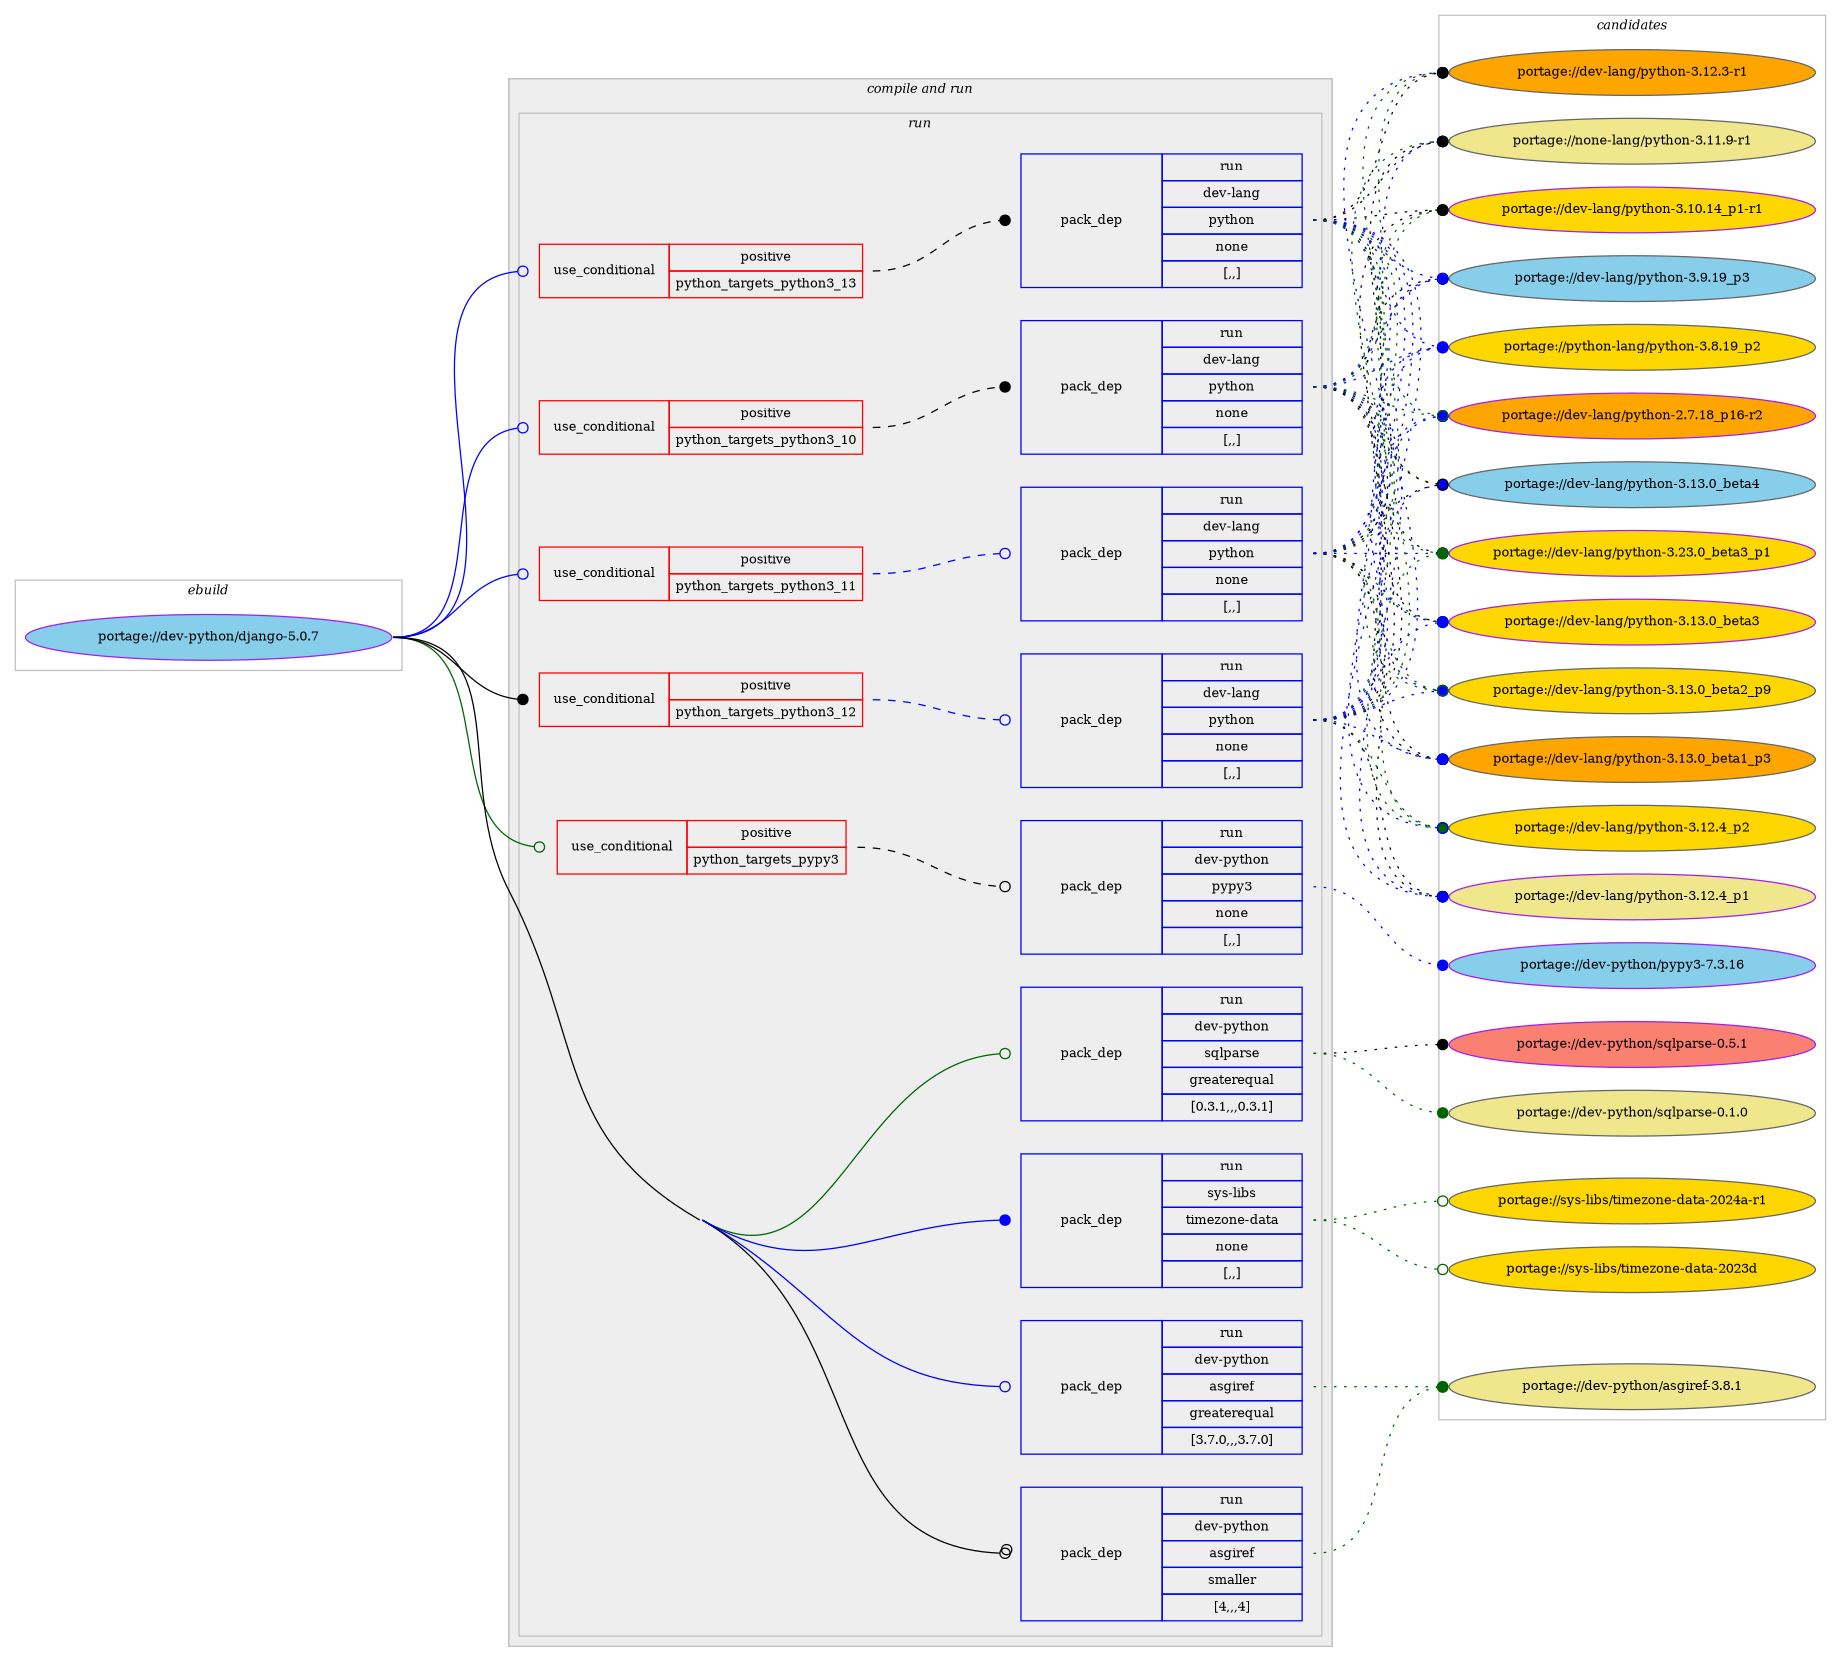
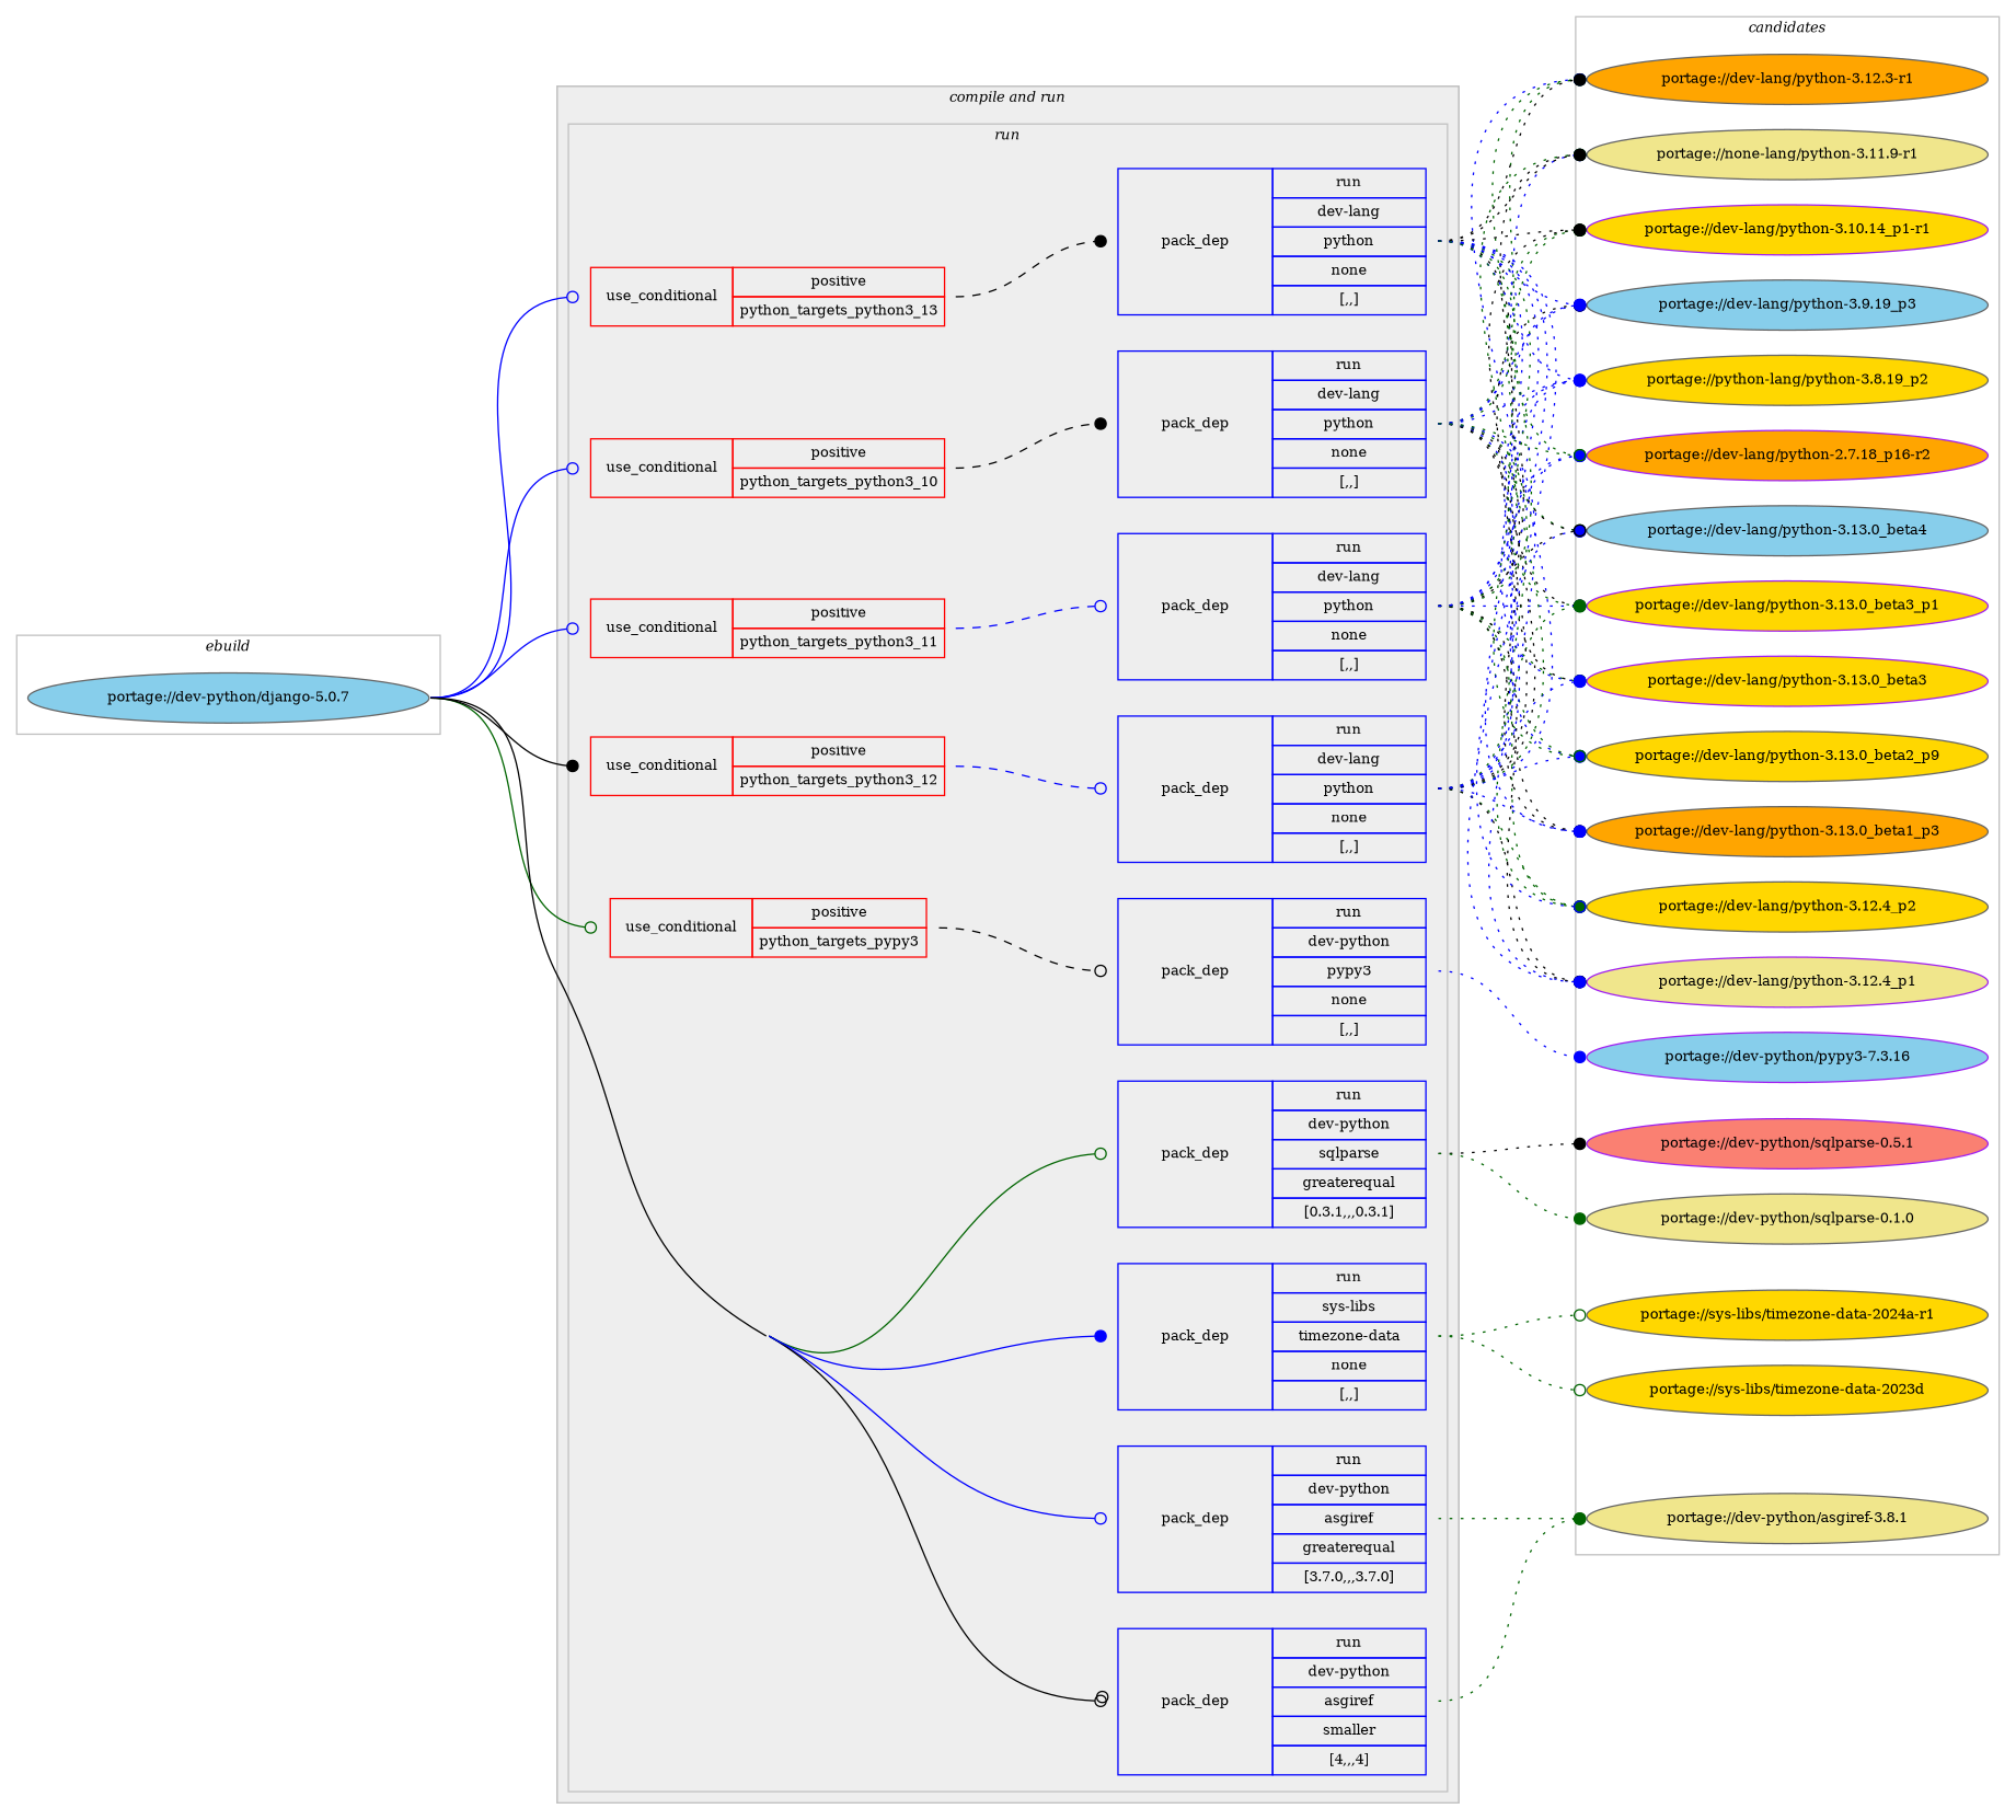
  digraph {
    compound=true
    concentrate=true
    fontname="DejaVu Serif"
    fontsize=10
    newrank=true
    rankdir=LR
    ranksep=1.5
    node [color=gray40 fontname="DejaVu Serif" fontsize=10 style=filled]
    edge [arrowhead=dot color=blue fontname="DejaVu Serif" headport=w style=dotted tailport=e weight=100]
-   n1 [color=purple fillcolor=skyblue label="portage://dev-python/django-5.0.7" width=4]
+   n1 [fillcolor=skyblue label="portage://dev-python/django-5.0.7" width=4]
    n2 [color=blue label=<<TABLE BORDER="0" CELLBORDER="1" CELLSPACING="0" CELLPADDING="4" WIDTH="220"><TR><TD ROWSPAN="6" CELLPADDING="30">pack_dep</TD></TR><TR><TD WIDTH="110">run</TD></TR><TR><TD>dev-python</TD></TR><TR><TD>pypy3</TD></TR><TR><TD>none</TD></TR><TR><TD>[,,]</TD></TR></TABLE>> shape=none style=""]
    n3 [color=red label=<<TABLE BORDER="0" CELLBORDER="1" CELLSPACING="0" CELLPADDING="4"><TR><TD ROWSPAN="3" CELLPADDING="10">use_conditional</TD></TR><TR><TD>positive</TD></TR><TR><TD>python_targets_pypy3</TD></TR></TABLE>> shape=none style=""]
    n4 [color=blue label=<<TABLE BORDER="0" CELLBORDER="1" CELLSPACING="0" CELLPADDING="4" WIDTH="220"><TR><TD ROWSPAN="6" CELLPADDING="30">pack_dep</TD></TR><TR><TD WIDTH="110">run</TD></TR><TR><TD>dev-lang</TD></TR><TR><TD>python</TD></TR><TR><TD>none</TD></TR><TR><TD>[,,]</TD></TR></TABLE>> shape=none style=""]
    n5 [color=red label=<<TABLE BORDER="0" CELLBORDER="1" CELLSPACING="0" CELLPADDING="4"><TR><TD ROWSPAN="3" CELLPADDING="10">use_conditional</TD></TR><TR><TD>positive</TD></TR><TR><TD>python_targets_python3_10</TD></TR></TABLE>> shape=none style=""]
    n6 [color=blue label=<<TABLE BORDER="0" CELLBORDER="1" CELLSPACING="0" CELLPADDING="4" WIDTH="220"><TR><TD ROWSPAN="6" CELLPADDING="30">pack_dep</TD></TR><TR><TD WIDTH="110">run</TD></TR><TR><TD>dev-lang</TD></TR><TR><TD>python</TD></TR><TR><TD>none</TD></TR><TR><TD>[,,]</TD></TR></TABLE>> shape=none style=""]
    n7 [color=red label=<<TABLE BORDER="0" CELLBORDER="1" CELLSPACING="0" CELLPADDING="4"><TR><TD ROWSPAN="3" CELLPADDING="10">use_conditional</TD></TR><TR><TD>positive</TD></TR><TR><TD>python_targets_python3_11</TD></TR></TABLE>> shape=none style=""]
    n8 [color=blue label=<<TABLE BORDER="0" CELLBORDER="1" CELLSPACING="0" CELLPADDING="4" WIDTH="220"><TR><TD ROWSPAN="6" CELLPADDING="30">pack_dep</TD></TR><TR><TD WIDTH="110">run</TD></TR><TR><TD>dev-lang</TD></TR><TR><TD>python</TD></TR><TR><TD>none</TD></TR><TR><TD>[,,]</TD></TR></TABLE>> shape=none style=""]
    n9 [color=red label=<<TABLE BORDER="0" CELLBORDER="1" CELLSPACING="0" CELLPADDING="4"><TR><TD ROWSPAN="3" CELLPADDING="10">use_conditional</TD></TR><TR><TD>positive</TD></TR><TR><TD>python_targets_python3_12</TD></TR></TABLE>> shape=none style=""]
    n10 [color=blue label=<<TABLE BORDER="0" CELLBORDER="1" CELLSPACING="0" CELLPADDING="4" WIDTH="220"><TR><TD ROWSPAN="6" CELLPADDING="30">pack_dep</TD></TR><TR><TD WIDTH="110">run</TD></TR><TR><TD>dev-lang</TD></TR><TR><TD>python</TD></TR><TR><TD>none</TD></TR><TR><TD>[,,]</TD></TR></TABLE>> shape=none style=""]
    n11 [color=red label=<<TABLE BORDER="0" CELLBORDER="1" CELLSPACING="0" CELLPADDING="4"><TR><TD ROWSPAN="3" CELLPADDING="10">use_conditional</TD></TR><TR><TD>positive</TD></TR><TR><TD>python_targets_python3_13</TD></TR></TABLE>> shape=none style=""]
    n12 [color=blue label=<<TABLE BORDER="0" CELLBORDER="1" CELLSPACING="0" CELLPADDING="4" WIDTH="220"><TR><TD ROWSPAN="6" CELLPADDING="30">pack_dep</TD></TR><TR><TD WIDTH="110">run</TD></TR><TR><TD>dev-python</TD></TR><TR><TD>asgiref</TD></TR><TR><TD>greaterequal</TD></TR><TR><TD>[3.7.0,,,3.7.0]</TD></TR></TABLE>> shape=none style=""]
    n13 [color=blue label=<<TABLE BORDER="0" CELLBORDER="1" CELLSPACING="0" CELLPADDING="4" WIDTH="220"><TR><TD ROWSPAN="6" CELLPADDING="30">pack_dep</TD></TR><TR><TD WIDTH="110">run</TD></TR><TR><TD>dev-python</TD></TR><TR><TD>asgiref</TD></TR><TR><TD>smaller</TD></TR><TR><TD>[4,,,4]</TD></TR></TABLE>> shape=none style=""]
    n14 [color=blue label=<<TABLE BORDER="0" CELLBORDER="1" CELLSPACING="0" CELLPADDING="4" WIDTH="220"><TR><TD ROWSPAN="6" CELLPADDING="30">pack_dep</TD></TR><TR><TD WIDTH="110">run</TD></TR><TR><TD>dev-python</TD></TR><TR><TD>sqlparse</TD></TR><TR><TD>greaterequal</TD></TR><TR><TD>[0.3.1,,,0.3.1]</TD></TR></TABLE>> shape=none style=""]
    n15 [color=blue label=<<TABLE BORDER="0" CELLBORDER="1" CELLSPACING="0" CELLPADDING="4" WIDTH="220"><TR><TD ROWSPAN="6" CELLPADDING="30">pack_dep</TD></TR><TR><TD WIDTH="110">run</TD></TR><TR><TD>sys-libs</TD></TR><TR><TD>timezone-data</TD></TR><TR><TD>none</TD></TR><TR><TD>[,,]</TD></TR></TABLE>> shape=none style=""]
    n16 [color=purple fillcolor=skyblue label="portage://dev-python/pypy3-7.3.16" width=4]
    n17 [fillcolor=skyblue label="portage://dev-lang/python-3.13.0_beta4" width=4]
-   n18 [color=purple fillcolor=gold label="portage://dev-lang/python-3.23.0_beta3_p1" width=4]
+   n18 [color=purple fillcolor=gold label="portage://dev-lang/python-3.13.0_beta3_p1" width=4]
    n19 [color=purple fillcolor=gold label="portage://dev-lang/python-3.13.0_beta3" width=4]
    n20 [fillcolor=gold label="portage://dev-lang/python-3.13.0_beta2_p9" width=4]
    n21 [fillcolor=orange label="portage://dev-lang/python-3.13.0_beta1_p3" width=4]
    n22 [fillcolor=gold label="portage://dev-lang/python-3.12.4_p2" width=4]
    n23 [color=purple fillcolor=khaki label="portage://dev-lang/python-3.12.4_p1" width=4]
    n24 [fillcolor=orange label="portage://dev-lang/python-3.12.3-r1" width=4]
    n25 [fillcolor=khaki label="portage://none-lang/python-3.11.9-r1" width=4]
    n26 [color=purple fillcolor=gold label="portage://dev-lang/python-3.10.14_p1-r1" width=4]
    n27 [fillcolor=skyblue label="portage://dev-lang/python-3.9.19_p3" width=4]
    n28 [fillcolor=gold label="portage://python-lang/python-3.8.19_p2" width=4]
    n29 [color=purple fillcolor=orange label="portage://dev-lang/python-2.7.18_p16-r2" width=4]
    n30 [fillcolor=khaki label="portage://dev-python/asgiref-3.8.1" width=4]
    n31 [color=purple fillcolor=salmon label="portage://dev-python/sqlparse-0.5.1" width=4]
    n32 [fillcolor=khaki label="portage://dev-python/sqlparse-0.1.0" width=4]
    n33 [fillcolor=gold label="portage://sys-libs/timezone-data-2024a-r1" width=4]
    n34 [fillcolor=gold label="portage://sys-libs/timezone-data-2023d" width=4]
    subgraph cluster_1 {
      color=gray
      label=<<i>ebuild</i>>
      n1
    }
    subgraph cluster_2 {
      color=gray
      label=<<i>dependencies</i>>
      subgraph cluster_3 {
        color=gray
        fillcolor="#eeeeee"
        label=<<i>compile</i>>
        style=filled
      }
      subgraph cluster_4 {
        color=gray
        fillcolor="#eeeeee"
        label=<<i>compile and run</i>>
        style=filled
      }
      subgraph cluster_5 {
        color=gray
        fillcolor="#eeeeee"
        label=<<i>run</i>>
        style=filled
        subgraph sub_6 {
          color=gray
          fillcolor="#eeeeee"
          label=<<i>run</i>>
          style=filled
          n3
          subgraph sub_7 {
            color=gray
            fillcolor="#eeeeee"
            label=<<i>run</i>>
            style=filled
            n2
          }
        }
        subgraph sub_8 {
          color=gray
          fillcolor="#eeeeee"
          label=<<i>run</i>>
          style=filled
          n5
          subgraph sub_9 {
            color=gray
            fillcolor="#eeeeee"
            label=<<i>run</i>>
            style=filled
            n4
          }
        }
        subgraph sub_10 {
          color=gray
          fillcolor="#eeeeee"
          label=<<i>run</i>>
          style=filled
          n7
          subgraph sub_11 {
            color=gray
            fillcolor="#eeeeee"
            label=<<i>run</i>>
            style=filled
            n6
          }
        }
        subgraph sub_12 {
          color=gray
          fillcolor="#eeeeee"
          label=<<i>run</i>>
          style=filled
          n9
          subgraph sub_13 {
            color=gray
            fillcolor="#eeeeee"
            label=<<i>run</i>>
            style=filled
            n8
          }
        }
        subgraph sub_14 {
          color=gray
          fillcolor="#eeeeee"
          label=<<i>run</i>>
          style=filled
          n11
          subgraph sub_15 {
            color=gray
            fillcolor="#eeeeee"
            label=<<i>run</i>>
            style=filled
            n10
          }
        }
        subgraph sub_16 {
          color=gray
          fillcolor="#eeeeee"
          label=<<i>run</i>>
          style=filled
          n12
        }
        subgraph sub_17 {
          color=gray
          fillcolor="#eeeeee"
          label=<<i>run</i>>
          style=filled
          n13
        }
        subgraph sub_18 {
          color=gray
          fillcolor="#eeeeee"
          label=<<i>run</i>>
          style=filled
          n14
        }
        subgraph sub_19 {
          color=gray
          fillcolor="#eeeeee"
          label=<<i>run</i>>
          style=filled
          n15
        }
      }
    }
    subgraph cluster_20 {
      color=gray
      label=<<i>candidates</i>>
      rank=same
      subgraph sub_21 {
        color=black
        label=<<i>candidates</i>>
        nodesep=1
        rank=same
        n16
      }
      subgraph sub_22 {
        color=black
        label=<<i>candidates</i>>
        nodesep=1
        rank=same
        n17
        n18
        n19
        n20
        n21
        n22
        n23
        n24
        n25
        n26
        n27
        n28
        n29
      }
      subgraph sub_23 {
        color=black
        label=<<i>candidates</i>>
        nodesep=1
        rank=same
        n17
        n18
        n19
        n20
        n21
        n22
        n23
        n24
        n25
        n26
        n27
        n28
        n29
      }
      subgraph sub_24 {
        color=black
        label=<<i>candidates</i>>
        nodesep=1
        rank=same
        n17
        n18
        n19
        n20
        n21
        n22
        n23
        n24
        n25
        n26
        n27
        n28
        n29
      }
      subgraph sub_25 {
        color=black
        label=<<i>candidates</i>>
        nodesep=1
        rank=same
        n17
        n18
        n19
        n20
        n21
        n22
        n23
        n24
        n25
        n26
        n27
        n28
        n29
      }
      subgraph sub_26 {
        color=black
        label=<<i>candidates</i>>
        nodesep=1
        rank=same
        n30
      }
      subgraph sub_27 {
        color=black
        label=<<i>candidates</i>>
        nodesep=1
        rank=same
        n30
      }
      subgraph sub_28 {
        color=black
        label=<<i>candidates</i>>
        nodesep=1
        rank=same
        n31
        n32
      }
      subgraph sub_29 {
        color=black
        label=<<i>candidates</i>>
        nodesep=1
        rank=same
        n33
        n34
      }
    }
    n1 -> n3 [arrowhead=odot color=darkgreen style=solid weight=20]
    n1 -> n5 [arrowhead=odot style=solid weight=20]
    n1 -> n7 [arrowhead=odot style=solid weight=20]
    n1 -> n9 [color=black style=solid weight=20]
    n1 -> n11 [arrowhead=odot style=solid weight=20]
    n1 -> n12 [arrowhead=odot style=solid weight=20]
    n1 -> n13 [arrowhead=odot color=black style=solid weight=20]
    n1 -> n14 [arrowhead=odot color=darkgreen style=solid weight=20]
    n1 -> n15 [style=solid weight=20]
    n2 -> n16
    n3 -> n2 [arrowhead=odot color=black style=dashed weight=20]
    n4 -> n17 [color=darkgreen]
    n4 -> n18 [color=black]
    n4 -> n19 [arrowhead=odot color=black]
    n4 -> n20
    n4 -> n21 [arrowhead=odot color=black]
    n4 -> n22 [arrowhead=odot color=darkgreen]
    n4 -> n23
    n4 -> n24 [arrowhead=odot color=darkgreen]
    n4 -> n25
    n4 -> n26 [color=darkgreen]
    n4 -> n27 [arrowhead=odot]
    n4 -> n28
    n4 -> n29 [color=darkgreen]
    n5 -> n4 [color=black style=dashed weight=20]
    n6 -> n17 [color=black]
    n6 -> n18 [arrowhead=odot]
    n6 -> n19 [arrowhead=odot color=darkgreen]
    n6 -> n20 [color=darkgreen]
    n6 -> n21 [color=black]
    n6 -> n22 [color=darkgreen]
    n6 -> n23 [arrowhead=odot color=black]
    n6 -> n24 [arrowhead=odot color=darkgreen]
    n6 -> n25 [arrowhead=odot color=black]
    n6 -> n26 [color=darkgreen]
    n6 -> n27
    n6 -> n28
    n6 -> n29
    n7 -> n6 [arrowhead=odot style=dashed weight=20]
    n8 -> n17
    n8 -> n18 [arrowhead=odot color=darkgreen]
    n8 -> n19 [arrowhead=odot]
    n8 -> n20
    n8 -> n21
    n8 -> n22 [color=darkgreen]
    n8 -> n23 [arrowhead=odot color=black]
    n8 -> n24 [arrowhead=odot]
    n8 -> n25 [arrowhead=odot color=darkgreen]
    n8 -> n26 [arrowhead=odot color=black]
    n8 -> n27 [color=black]
    n8 -> n28 [arrowhead=odot]
    n8 -> n29
    n9 -> n8 [arrowhead=odot style=dashed weight=20]
    n10 -> n17 [arrowhead=odot color=black]
    n10 -> n18 [color=darkgreen]
    n10 -> n19
    n10 -> n20 [arrowhead=odot color=darkgreen]
    n10 -> n21
    n10 -> n22 [arrowhead=odot]
    n10 -> n23
    n10 -> n24 [color=black]
    n10 -> n25 [color=black]
    n10 -> n26 [color=black]
    n10 -> n27
    n10 -> n28 [arrowhead=odot]
    n10 -> n29 [arrowhead=odot color=darkgreen]
    n11 -> n10 [color=black style=dashed weight=20]
    n12 -> n30 [arrowhead=odot color=darkgreen]
    n13 -> n30 [color=darkgreen]
    n14 -> n31 [color=black]
    n14 -> n32 [color=darkgreen]
    n15 -> n33 [arrowhead=odot color=darkgreen]
    n15 -> n34 [arrowhead=odot color=darkgreen]
  }
